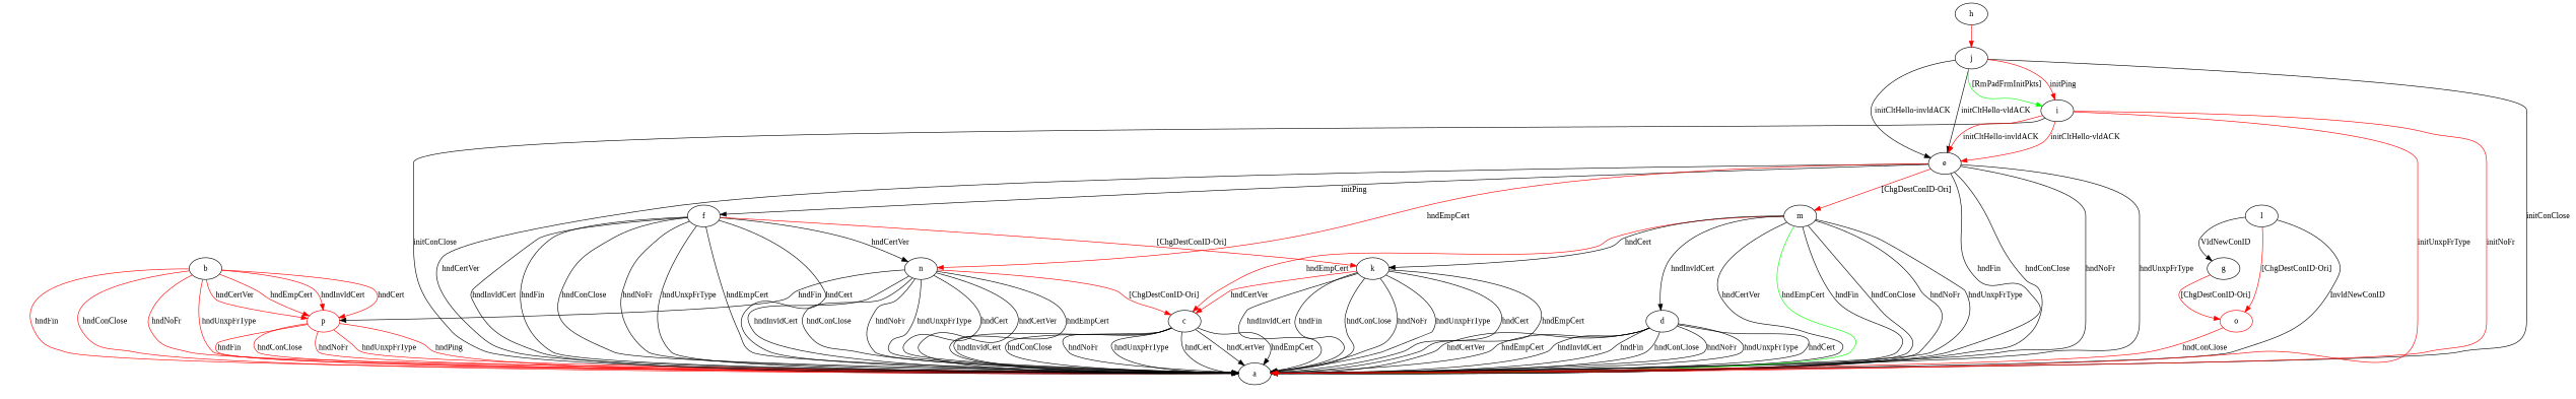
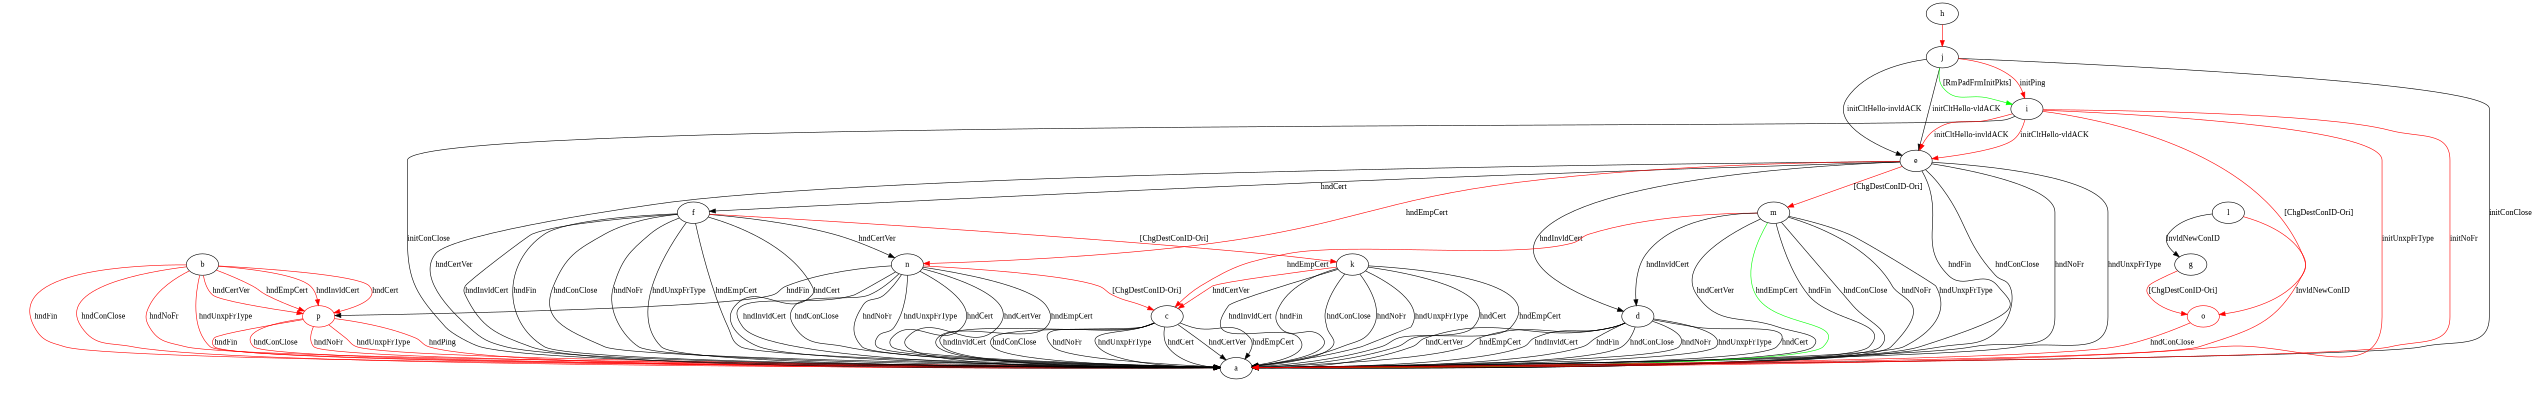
  digraph {
    fontname="Liberation Serif"
    node [fontname="Liberation Serif"]
    edge [fontname="Liberation Serif"]
    b
    a
    p [color=red]
    c
    d
    e
    f
    m
    n
    k
    l
    o [color=red]
    g
    h
    j
    i
    b -> a [color=red label="hndFin "]
    b -> a [color=red label="hndConClose "]
    b -> a [color=red label="hndNoFr "]
    b -> a [color=red label="hndUnxpFrType "]
    b -> p [color=red label="hndCert "]
    b -> p [color=red label="hndCertVer "]
    b -> p [color=red label="hndEmpCert "]
    b -> p [color=red label="hndInvldCert "]
    p -> a [color=red label="hndPing "]
    p -> a [color=red label="hndFin "]
    p -> a [color=red label="hndConClose "]
    p -> a [color=red label="hndNoFr "]
    p -> a [color=red label="hndUnxpFrType "]
    c -> a [label="hndConClose "]
    c -> a [label="hndNoFr "]
    c -> a [label="hndUnxpFrType "]
    c -> a [label="hndCert "]
    c -> a [label="hndCertVer "]
    c -> a [label="hndEmpCert "]
    c -> a [label="hndInvldCert "]
    d -> a [label="hndFin "]
    d -> a [label="hndConClose "]
    d -> a [label="hndNoFr "]
    d -> a [label="hndUnxpFrType "]
    d -> a [label="hndCert "]
    d -> a [label="hndCertVer "]
    d -> a [label="hndEmpCert "]
    d -> a [label="hndInvldCert "]
    e -> a [label="hndFin "]
    e -> a [label="hndConClose "]
    e -> a [label="hndNoFr "]
    e -> a [label="hndUnxpFrType "]
    e -> a [label="hndCertVer "]
-   e -> f [label="initPing "]
+   e -> d [label="hndInvldCert "]
+   e -> f [label="hndCert "]
    e -> m [color=red label="[ChgDestConID-Ori] "]
    e -> n [color=red label="hndEmpCert "]
    f -> a [label="hndFin "]
    f -> a [label="hndConClose "]
    f -> a [label="hndNoFr "]
    f -> a [label="hndUnxpFrType "]
    f -> a [label="hndCert "]
    f -> a [label="hndEmpCert "]
    f -> a [label="hndInvldCert "]
    f -> n [label="hndCertVer "]
    f -> k [color=red label="[ChgDestConID-Ori] "]
    m -> a [label="hndFin "]
    m -> a [label="hndConClose "]
    m -> a [label="hndNoFr "]
    m -> a [label="hndUnxpFrType "]
    m -> a [label="hndCertVer "]
    m -> a [color=green label="hndEmpCert "]
    m -> c [color=red label="hndEmpCert "]
    m -> d [label="hndInvldCert "]
-   m -> k [label="hndCert "]
    n -> a [label="hndConClose "]
    n -> a [label="hndNoFr "]
    n -> a [label="hndUnxpFrType "]
    n -> a [label="hndCert "]
    n -> a [label="hndCertVer "]
    n -> a [label="hndEmpCert "]
    n -> a [label="hndInvldCert "]
    n -> p [label="hndFin "]
    n -> c [color=red label="[ChgDestConID-Ori] "]
    k -> a [label="hndFin "]
    k -> a [label="hndConClose "]
    k -> a [label="hndNoFr "]
    k -> a [label="hndUnxpFrType "]
    k -> a [label="hndCert "]
    k -> a [label="hndEmpCert "]
    k -> a [label="hndInvldCert "]
    k -> c [color=red label="hndCertVer "]
-   l -> a [label="InvldNewConID "]
-   l -> o [color=red label="[ChgDestConID-Ori] "]
-   l -> g [label="VldNewConID "]
+   l -> a [label="InvldNewConID " color=red]
+   i -> o [color=red label="[ChgDestConID-Ori] "]
+   l -> g [label="InvldNewConID "]
    o -> a [color=red label="hndConClose "]
    g -> o [color=red label="[ChgDestConID-Ori] "]
    h -> j [color=red]
    j -> a [label="initConClose "]
    j -> e [label="initCltHello-vldACK "]
    j -> e [label="initCltHello-invldACK "]
    j -> i [color=green label="[RmPadFrmInitPkts] "]
    j -> i [color=red label="initPing "]
    i -> a [label="initConClose "]
    i -> a [color=red label="initNoFr "]
    i -> a [color=red label="initUnxpFrType "]
    i -> e [color=red label="initCltHello-vldACK "]
    i -> e [color=red label="initCltHello-invldACK "]
  }
